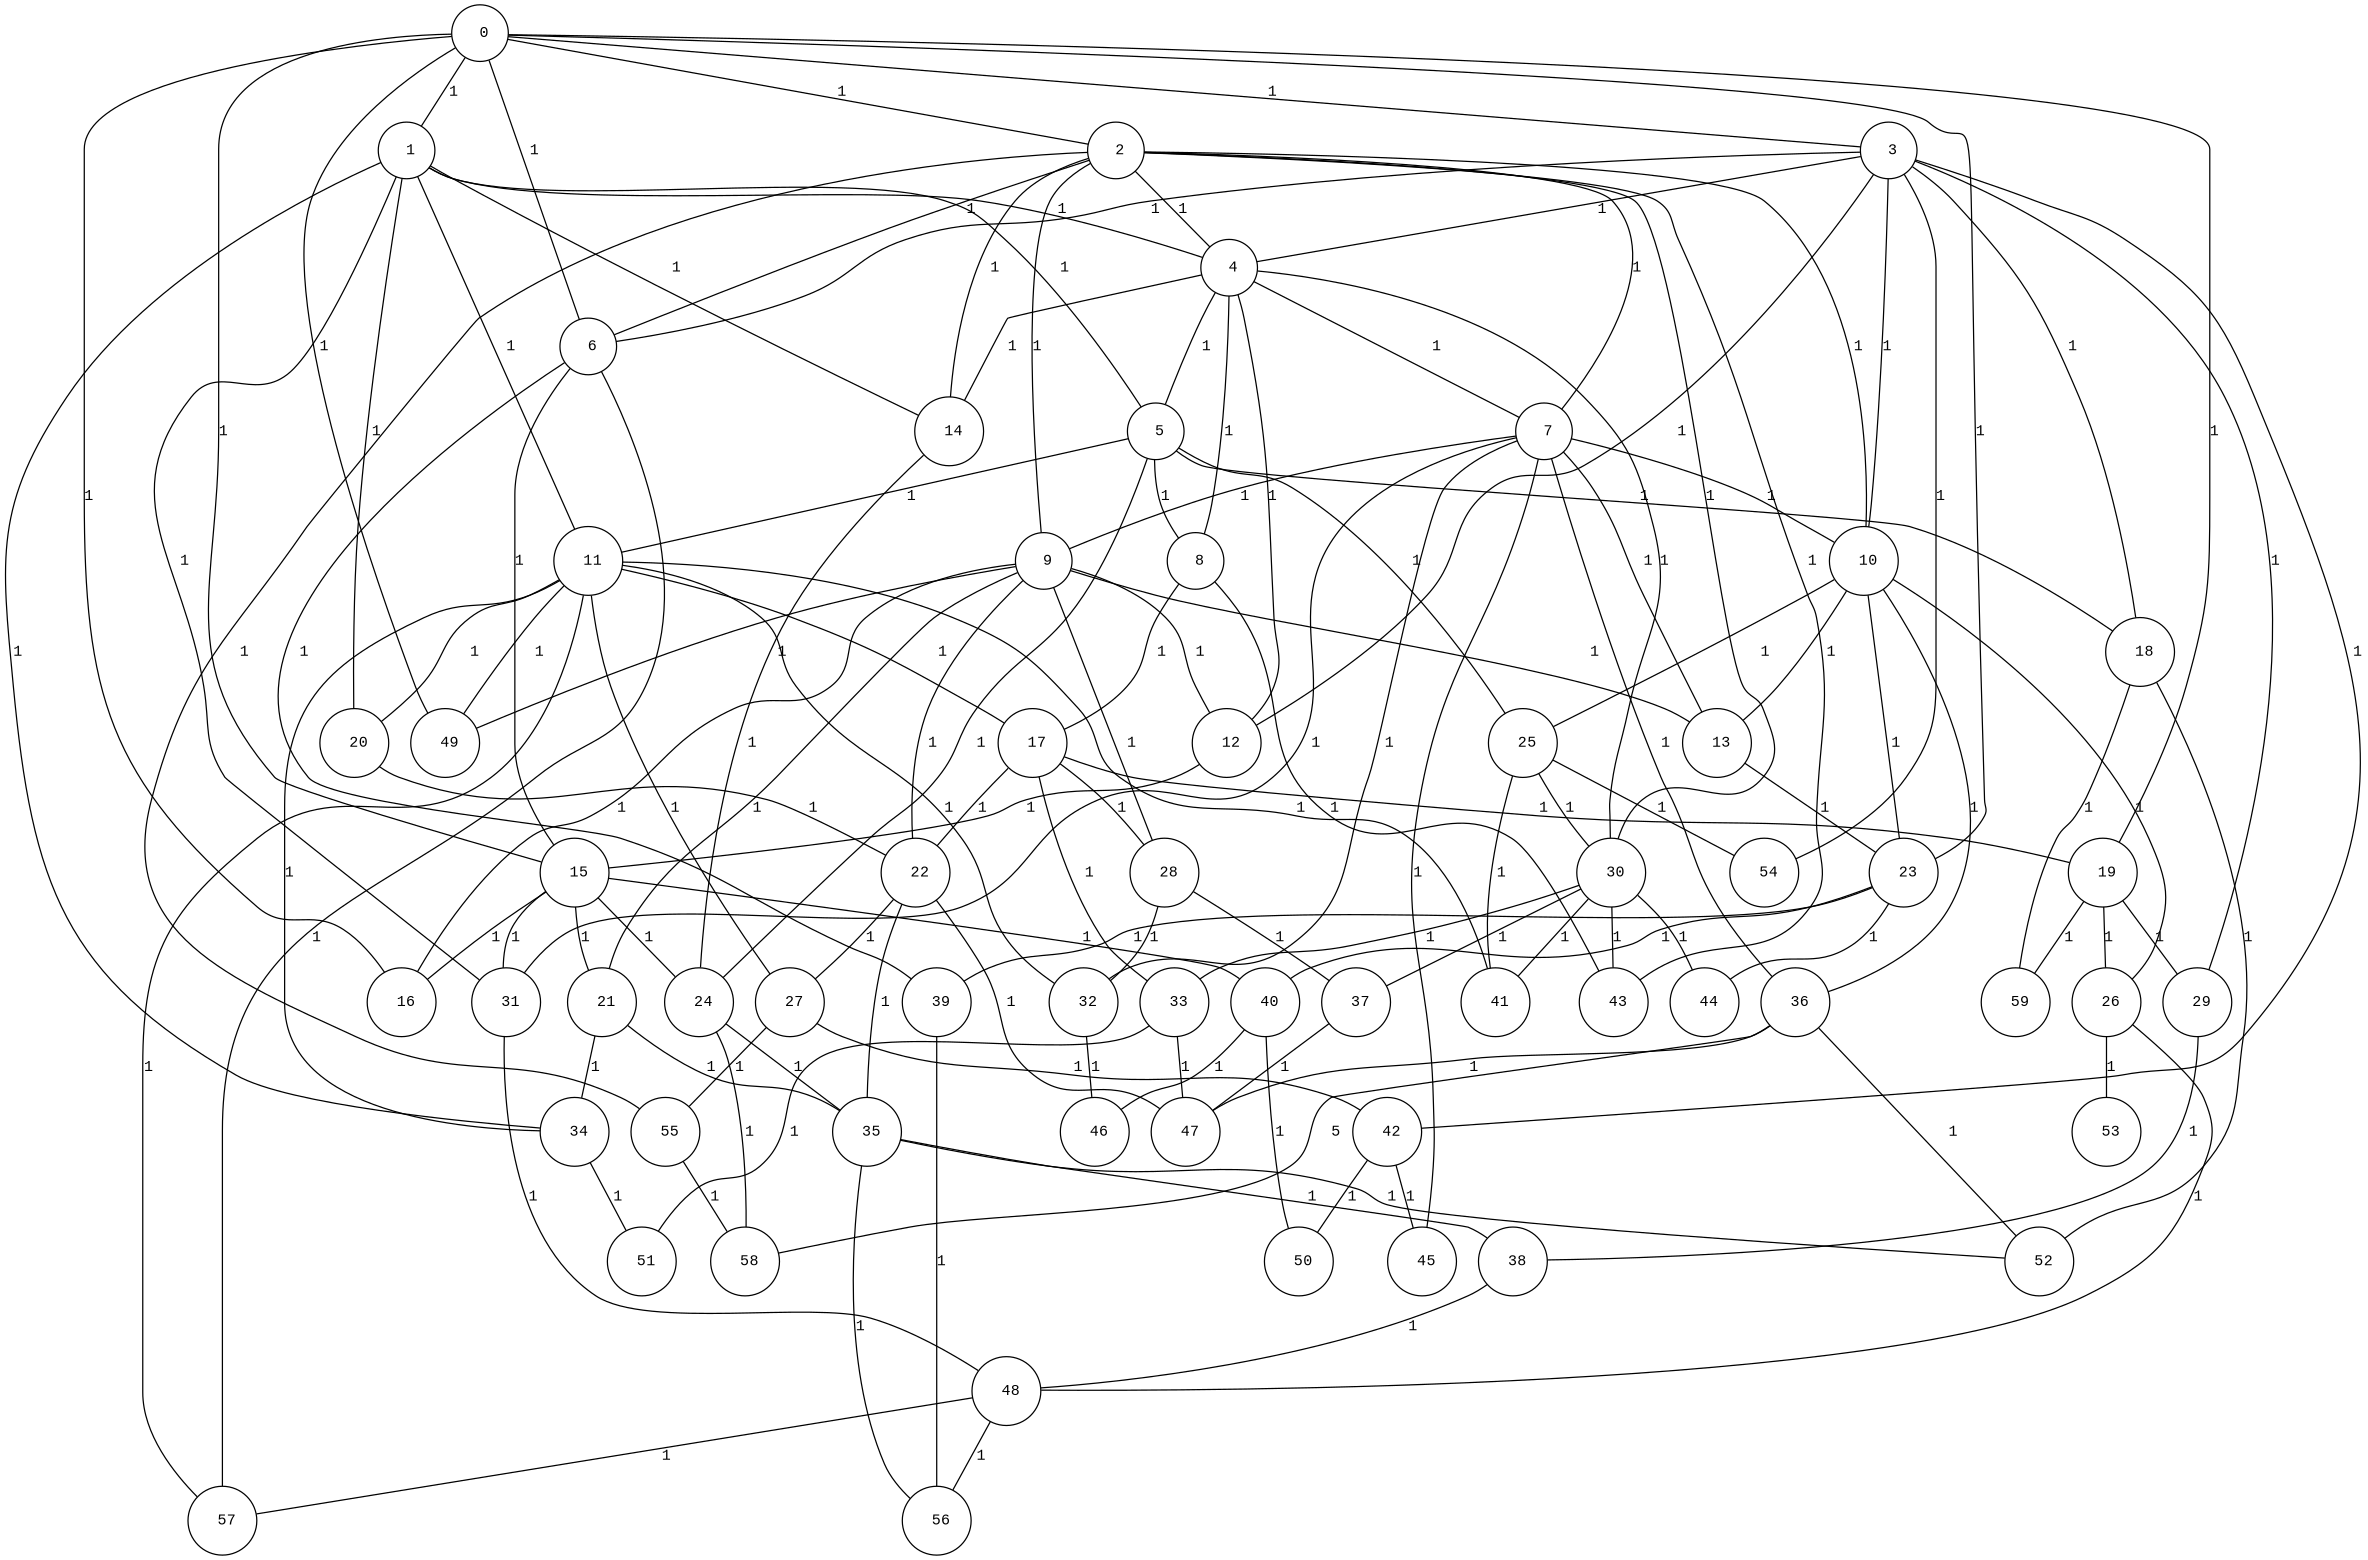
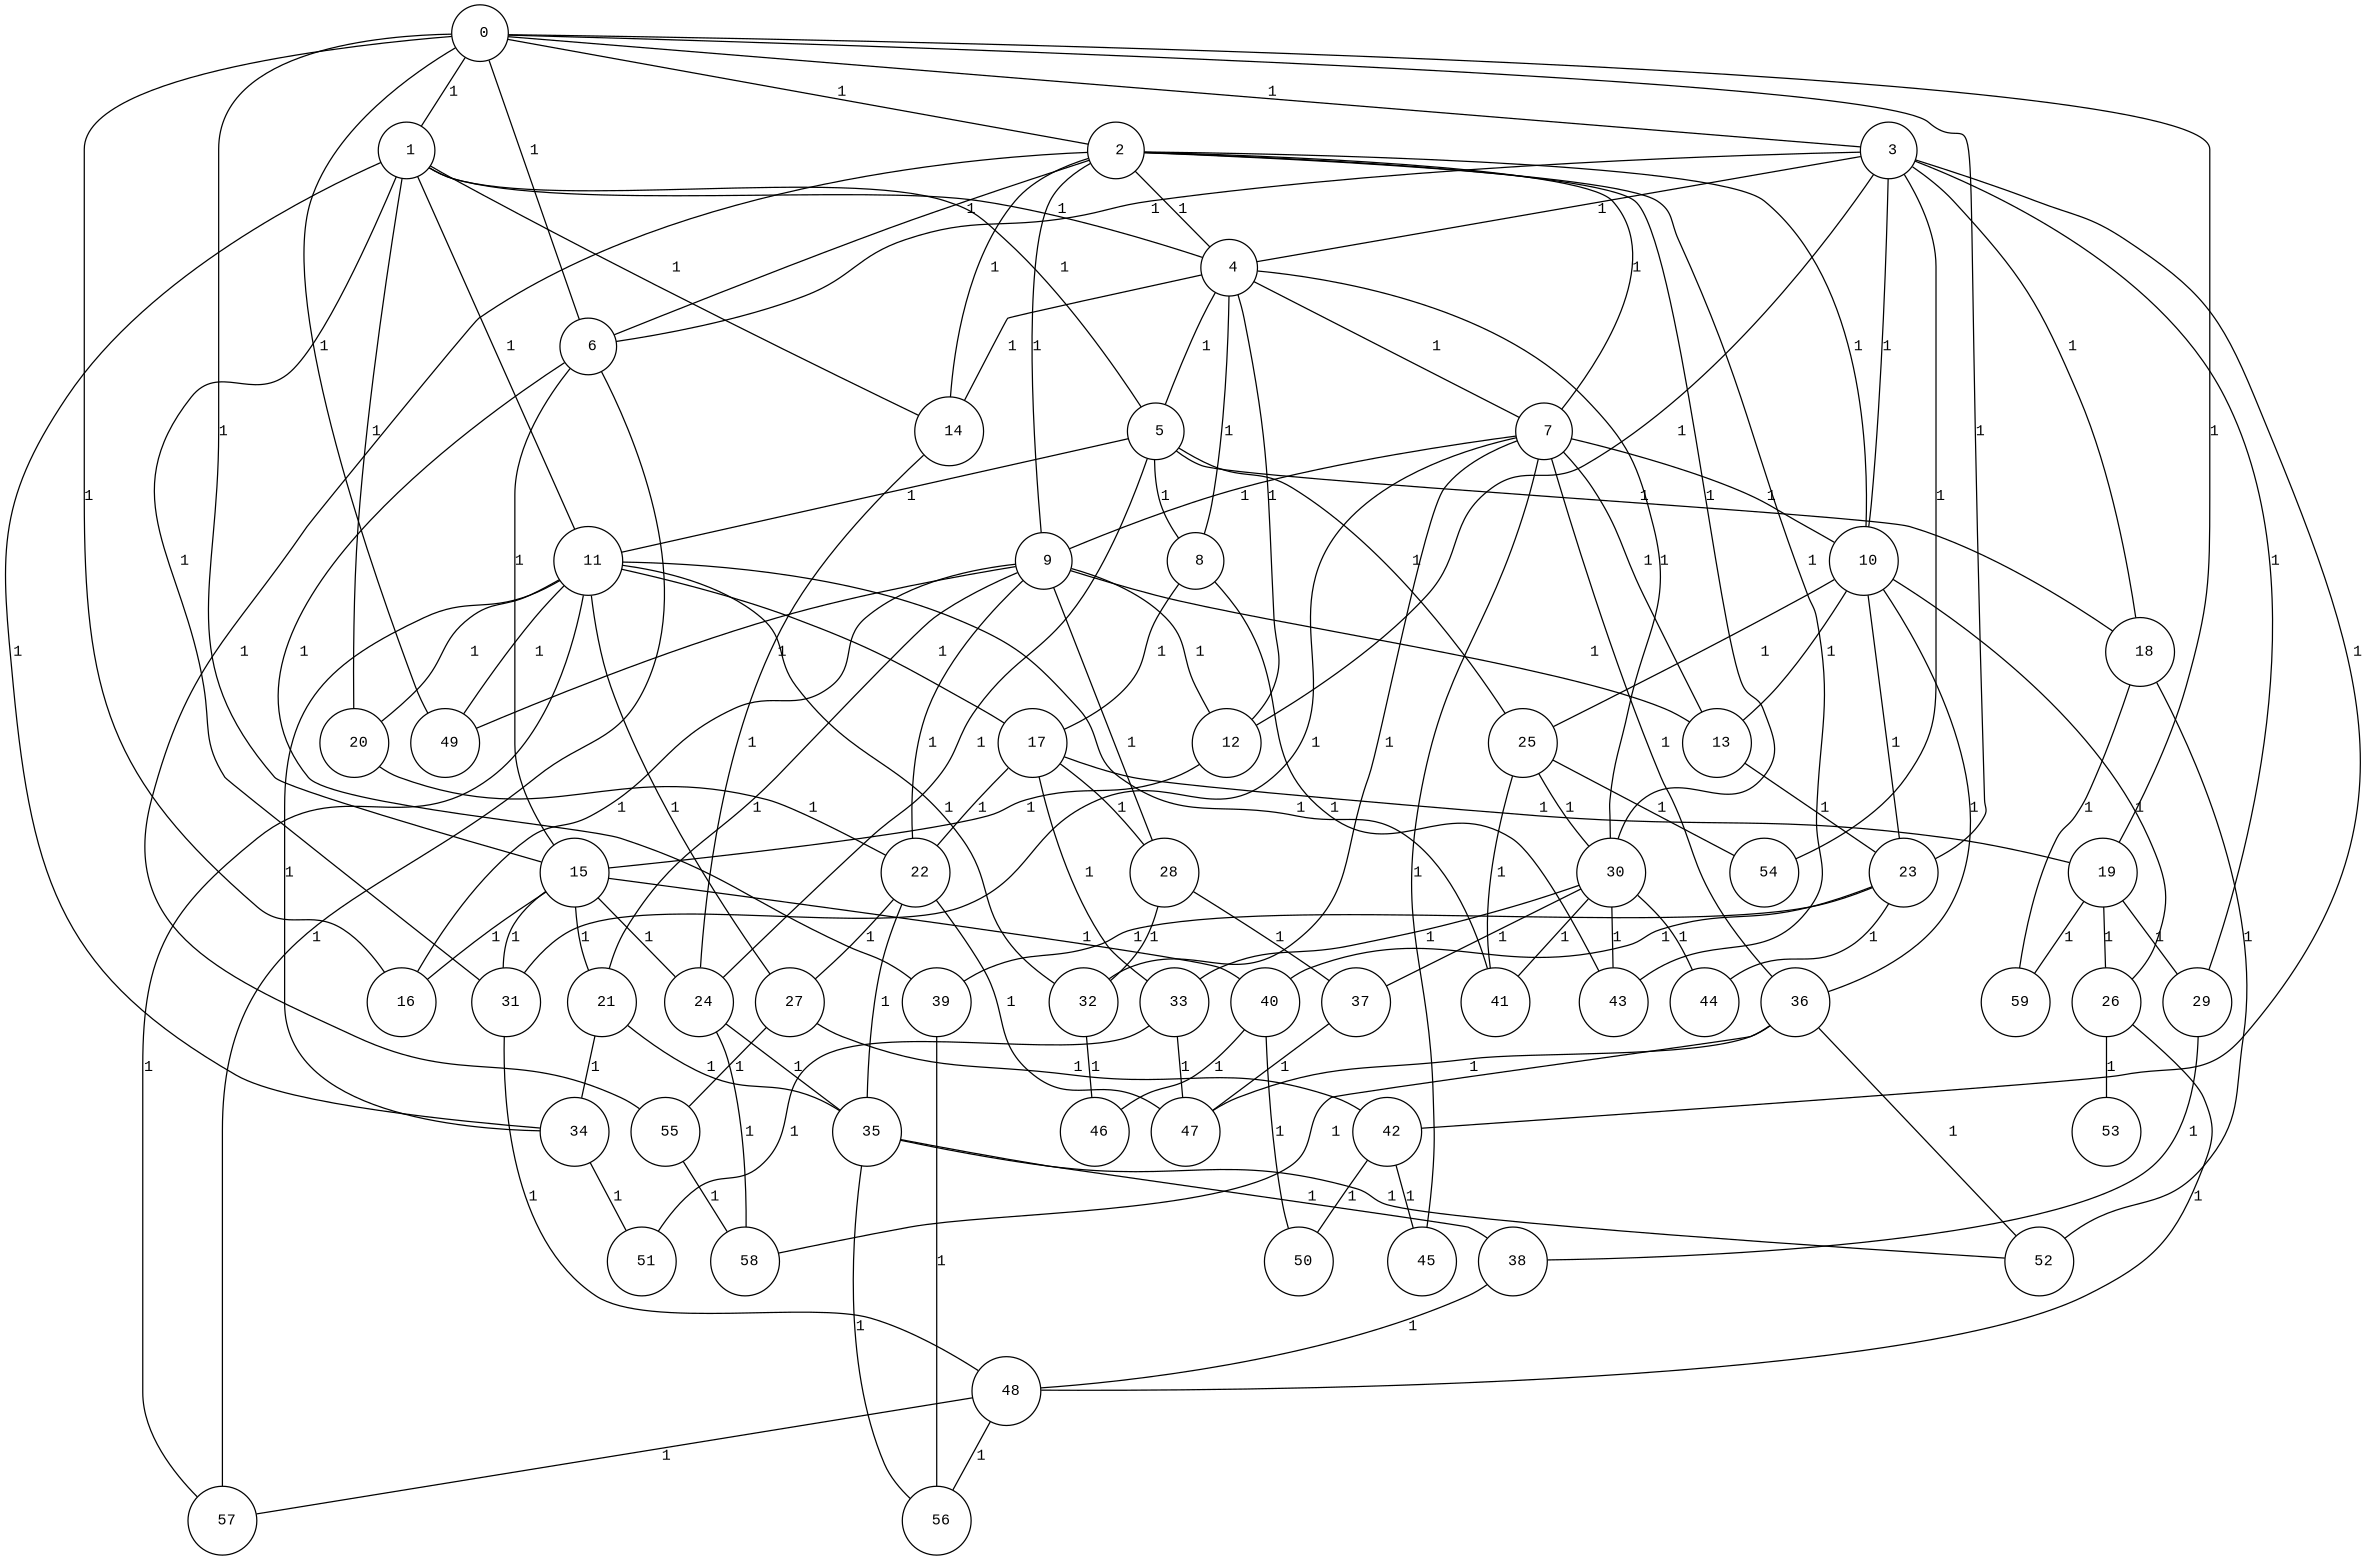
  graph {
    fixedsize="true;"
    fontname="Liberation Mono"
    node [color=black fontname="Liberation Mono" fontsize=12 hight=.12 shape=circle]
    edge [fontname="Liberation Mono" fontsize=12]
    n1 [label=" 0" width=.12]
    n2 [label=" 1" width=.12]
    n3 [label=" 2" width=.12]
    n4 [label=" 3" width=.12]
    n5 [label=" 6" width=.12]
    n6 [label=" 15" width=.12]
    n7 [label=" 16" width=.12]
    n8 [label=" 19" width=.12]
    n9 [label=" 23" width=.12]
    n10 [label=" 49" width=.12]
    n11 [label=" 4" width=.12]
    n12 [label=" 5" width=.12]
    n13 [label=" 11" width=.12]
    n14 [label=" 14" width=.12]
    n15 [label=" 20" width=.12]
    n16 [label=" 31" width=.12]
    n17 [label=" 34" width=.12]
    n18 [label=" 7" width=.12]
    n19 [label=" 9" width=.12]
    n20 [label=" 10" width=.12]
    n21 [label=" 30" width=.12]
    n22 [label=" 43" width=.12]
    n23 [label=" 55" width=.12]
    n24 [label=" 12" width=.12]
    n25 [label=" 18" width=.12]
    n26 [label=" 29" width=.12]
    n27 [label=" 42" width=.12]
    n28 [label=" 54" width=.12]
    n29 [label=" 39" width=.12]
    n30 [label=" 57" width=.12]
    n31 [label=" 24" width=.12]
    n32 [label=" 21" width=.12]
    n33 [label=" 40" width=.12]
    n34 [label=" 26" width=.12]
    n35 [label=" 59" width=.12]
    n36 [label=" 44" width=.12]
    n37 [label=" 8" width=.12]
    n38 [label=" 25" width=.12]
    n39 [label=" 32" width=.12]
    n40 [label=" 17" width=.12]
    n41 [label=" 27" width=.12]
    n42 [label=" 41" width=.12]
    n43 [label=" 22" width=.12]
    n44 [label=" 48" width=.12]
    n45 [label=" 51" width=.12]
    n46 [label=" 13" width=.12]
    n47 [label=" 36" width=.12]
    n48 [label=" 45" width=.12]
    n49 [label=" 28" width=.12]
    n50 [label=" 33" width=.12]
    n51 [label=" 37" width=.12]
    n52 [label=" 58" width=.12]
    n53 [label=" 52" width=.12]
    n54 [label=" 38" width=.12]
    n55 [label=" 50" width=.12]
    n56 [label=" 35" width=.12]
    n57 [label=" 56" width=.12]
    n58 [label=" 46" width=.12]
    n59 [label=" 47" width=.12]
    n60 [label=" 53" width=.12]
    n1 -- n2 [label=1]
    n1 -- n3 [label=1]
    n1 -- n4 [label=1]
    n1 -- n5 [label=1]
    n1 -- n6 [label=1]
    n1 -- n7 [label=1]
    n1 -- n8 [label=1]
    n1 -- n9 [label=1]
    n1 -- n10 [label=1]
    n2 -- n11 [label=1]
    n2 -- n12 [label=1]
    n2 -- n13 [label=1]
    n2 -- n14 [label=1]
    n2 -- n15 [label=1]
    n2 -- n16 [label=1]
    n2 -- n17 [label=1]
    n3 -- n5 [label=1]
    n3 -- n11 [label=1]
    n3 -- n14 [label=1]
    n3 -- n18 [label=1]
    n3 -- n19 [label=1]
    n3 -- n20 [label=1]
    n3 -- n21 [label=1]
    n3 -- n22 [label=1]
    n3 -- n23 [label=1]
    n4 -- n5 [label=1]
    n4 -- n11 [label=1]
    n4 -- n20 [label=1]
    n4 -- n24 [label=1]
    n4 -- n25 [label=1]
    n4 -- n26 [label=1]
    n4 -- n27 [label=1]
    n4 -- n28 [label=1]
    n5 -- n6 [label=1]
    n5 -- n29 [label=1]
    n5 -- n30 [label=1]
    n6 -- n7 [label=1]
    n6 -- n16 [label=1]
    n6 -- n31 [label=1]
    n6 -- n32 [label=1]
    n6 -- n33 [label=1]
    n8 -- n26 [label=1]
    n8 -- n34 [label=1]
    n8 -- n35 [label=1]
    n9 -- n29 [label=1]
    n9 -- n33 [label=1]
    n9 -- n36 [label=1]
    n11 -- n12 [label=1]
    n11 -- n14 [label=1]
    n11 -- n18 [label=1]
    n11 -- n21 [label=1]
    n11 -- n24 [label=1]
    n11 -- n37 [label=1]
    n12 -- n13 [label=1]
    n12 -- n25 [label=1]
    n12 -- n31 [label=1]
    n12 -- n37 [label=1]
    n12 -- n38 [label=1]
    n13 -- n10 [label=1]
    n13 -- n15 [label=1]
    n13 -- n17 [label=1]
    n13 -- n30 [label=1]
    n13 -- n39 [label=1]
    n13 -- n40 [label=1]
    n13 -- n41 [label=1]
    n13 -- n42 [label=1]
    n14 -- n31 [label=1]
    n15 -- n43 [label=1]
    n16 -- n44 [label=1]
    n17 -- n45 [label=1]
    n18 -- n16 [label=1]
    n18 -- n19 [label=1]
    n18 -- n20 [label=1]
    n18 -- n39 [label=1]
    n18 -- n46 [label=1]
    n18 -- n47 [label=1]
    n18 -- n48 [label=1]
    n19 -- n7 [label=1]
    n19 -- n10 [label=1]
    n19 -- n24 [label=1]
    n19 -- n32 [label=1]
    n19 -- n43 [label=1]
    n19 -- n46 [label=1]
    n19 -- n49 [label=1]
    n20 -- n9 [label=1]
    n20 -- n34 [label=1]
    n20 -- n38 [label=1]
    n20 -- n46 [label=1]
    n20 -- n47 [label=1]
    n21 -- n22 [label=1]
    n21 -- n36 [label=1]
    n21 -- n42 [label=1]
    n21 -- n50 [label=1]
    n21 -- n51 [label=1]
    n23 -- n52 [label=1]
    n24 -- n6 [label=1]
    n25 -- n35 [label=1]
    n25 -- n53 [label=1]
    n26 -- n54 [label=1]
    n27 -- n48 [label=1]
    n27 -- n55 [label=1]
    n29 -- n57 [label=1]
    n31 -- n52 [label=1]
    n31 -- n56 [label=1]
    n32 -- n17 [label=1]
    n32 -- n56 [label=1]
    n33 -- n55 [label=1]
    n33 -- n58 [label=1]
    n34 -- n44 [label=1]
    n34 -- n60 [label=1]
    n37 -- n22 [label=1]
    n37 -- n40 [label=1]
    n38 -- n21 [label=1]
    n38 -- n28 [label=1]
    n38 -- n42 [label=1]
    n39 -- n58 [label=1]
    n40 -- n8 [label=1]
    n40 -- n43 [label=1]
    n40 -- n49 [label=1]
    n40 -- n50 [label=1]
    n41 -- n23 [label=1]
    n41 -- n27 [label=1]
    n43 -- n41 [label=1]
    n43 -- n56 [label=1]
    n43 -- n59 [label=1]
    n44 -- n30 [label=1]
    n44 -- n57 [label=1]
    n46 -- n9 [label=1]
-   n47 -- n52 [label=5]
+   n47 -- n52 [label=1]
    n47 -- n53 [label=1]
    n47 -- n59 [label=1]
    n49 -- n39 [label=1]
    n49 -- n51 [label=1]
    n50 -- n45 [label=1]
    n50 -- n59 [label=1]
    n51 -- n59 [label=1]
    n54 -- n44 [label=1]
    n56 -- n53 [label=1]
    n56 -- n54 [label=1]
    n56 -- n57 [label=1]
  }
